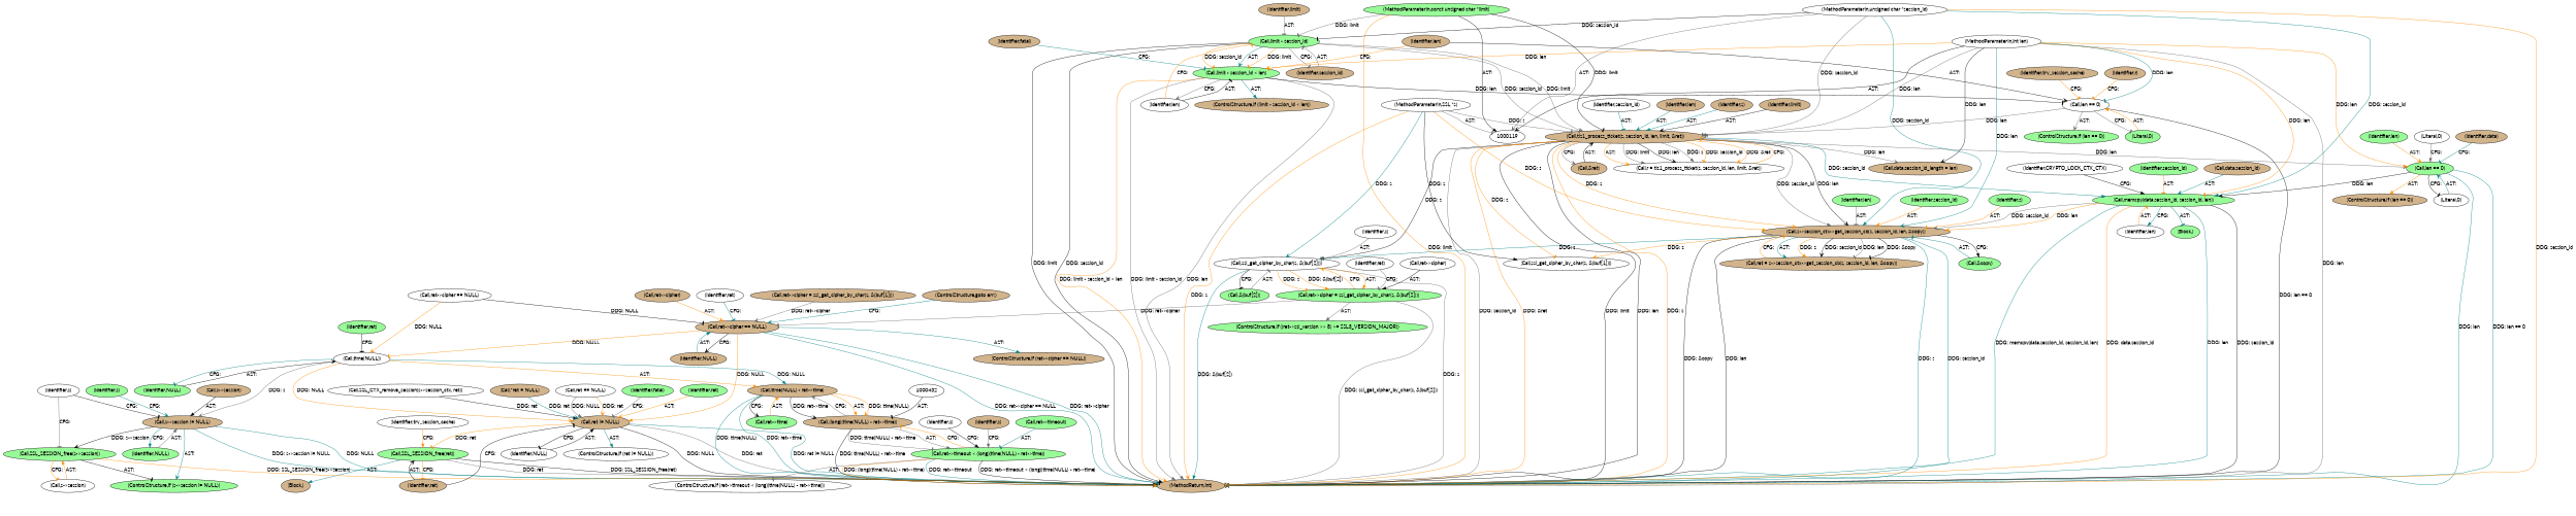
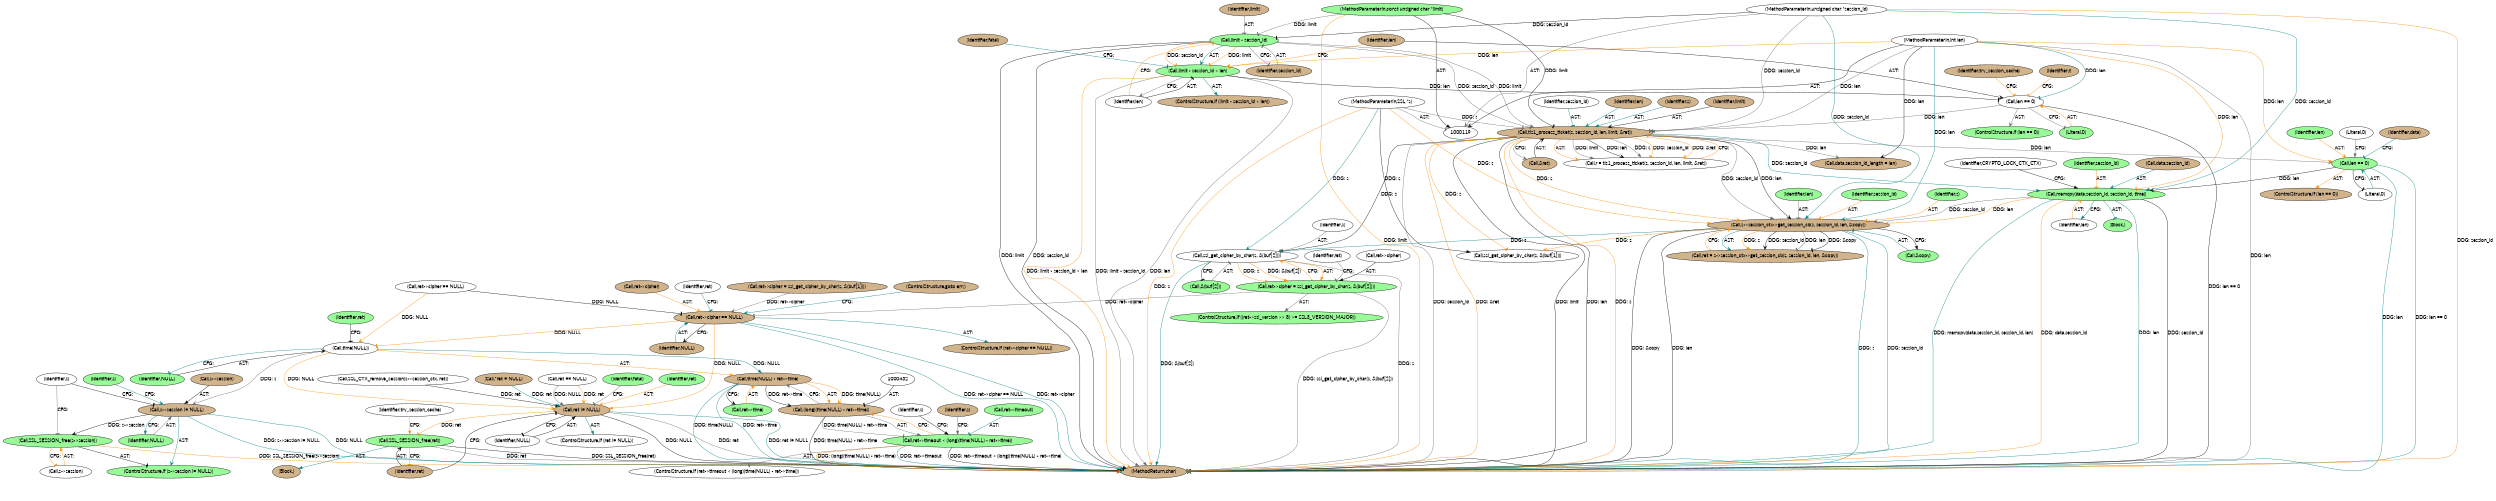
  digraph {
    fontname=Lato
    node [fillcolor=tan fontname=Lato style=filled]
    edge [arrowhead=tee color=darkorange fontname=Lato]
    n1 [fillcolor=white label="(Call,ssl_get_cipher_by_char(s, &(buf[2])))"]
    n2 [fillcolor=palegreen label="(Call,ret->cipher = ssl_get_cipher_by_char(s, &(buf[2])))"]
-   n3 [label="(MethodReturn,int)"]
+   n3 [label="(MethodReturn,char)"]
    n4 [fillcolor=palegreen label="(Call,&(buf[2]))"]
    n5 [label="(Call,ret->cipher == NULL)"]
    n6 [fillcolor=palegreen label="(ControlStructure,if ((ret->ssl_version >> 8) >= SSL3_VERSION_MAJOR))"]
    n7 [label="(Call,tls1_process_ticket(s, session_id, len, limit, &ret))"]
    n8 [label="(Call,s->session_ctx->get_session_cb(s, session_id, len, &copy))"]
-   n9 [fillcolor=palegreen label="(Call,memcpy(data.session_id, session_id, len))"]
+   n9 [fillcolor=palegreen label="(Call,memcpy(data.session_id, session_id, time))"]
    n10 [fillcolor=palegreen label="(Call,len == 0)"]
    n11 [fillcolor=white label="(Call,ssl_get_cipher_by_char(s, &(buf[1])))"]
    n12 [label="(Call,&ret)"]
    n13 [label="(Call,data.session_id_length = len)"]
    n14 [fillcolor=white label="(Call,r = tls1_process_ticket(s, session_id, len, limit, &ret))"]
    n15 [label="(Call,ret = s->session_ctx->get_session_cb(s, session_id, len, &copy))"]
    n16 [fillcolor=palegreen label="(Call,&copy)"]
    n17 [fillcolor=white label="(Identifier,len)"]
    n18 [fillcolor=palegreen label="(Block,)"]
    n19 [label="(ControlStructure,if (len == 0))"]
    n20 [fillcolor=white label="(Literal,0)"]
    n21 [fillcolor=white label="(MethodParameterIn,SSL *s)"]
    1000119 [fillcolor=white]
    n23 [fillcolor=palegreen label="(Call,limit - session_id)"]
    n24 [fillcolor=palegreen label="(Call,limit - session_id < len)"]
    n25 [label="(Identifier,session_id)"]
    n26 [fillcolor=white label="(Call,len == 0)"]
    n27 [fillcolor=white label="(Identifier,len)"]
    n28 [label="(ControlStructure,if (limit - session_id < len))"]
    n29 [fillcolor=palegreen label="(MethodParameterIn,const unsigned char *limit)"]
    n30 [fillcolor=white label="(MethodParameterIn,unsigned char *session_id)"]
    n31 [fillcolor=palegreen label="(ControlStructure,if (len == 0))"]
    n32 [fillcolor=palegreen label="(Literal,0)"]
    n33 [fillcolor=white label="(MethodParameterIn,int len)"]
    n34 [fillcolor=white label="(Call,time(NULL))"]
    n35 [label="(Call,ret != NULL)"]
    n36 [label="(Identifier,NULL)"]
    n37 [label="(ControlStructure,if (ret->cipher == NULL))"]
    n38 [label="(Call,time(NULL) - ret->time)"]
    n39 [label="(Call,s->session != NULL)"]
    n40 [fillcolor=palegreen label="(Identifier,NULL)"]
    n41 [fillcolor=palegreen label="(Call,SSL_SESSION_free(ret))"]
    n42 [fillcolor=white label="(ControlStructure,if (ret != NULL))"]
    n43 [fillcolor=white label="(Identifier,NULL)"]
    n44 [label="(Call,(long)(time(NULL) - ret->time))"]
    n45 [fillcolor=palegreen label="(Call,ret->time)"]
    n46 [fillcolor=palegreen label="(Call,SSL_SESSION_free(s->session))"]
    n47 [fillcolor=palegreen label="(Identifier,NULL)"]
    n48 [fillcolor=palegreen label="(ControlStructure,if (s->session != NULL))"]
    n49 [fillcolor=palegreen label="(Call,ret->timeout < (long)(time(NULL) - ret->time))"]
    n50 [fillcolor=white label="(ControlStructure,if (ret->timeout < (long)(time(NULL) - ret->time)))"]
    n51 [fillcolor=white label="(Call,s->session)"]
    n52 [label="(Identifier,ret)"]
    n53 [label="(Block,)"]
    n54 [fillcolor=palegreen label="(Identifier,fatal)"]
    n55 [fillcolor=white label="(Identifier,s)"]
    n56 [fillcolor=palegreen label="(Identifier,ret)"]
    n57 [label="(Call,data.session_id)"]
    n58 [label="(Identifier,len)"]
    n59 [fillcolor=white label="(Identifier,s)"]
    n60 [label="(Identifier,limit)"]
    n61 [label="(Identifier,data)"]
    n62 [fillcolor=white label="(Call,ret->cipher == NULL)"]
    n63 [label="(Identifier,limit)"]
    n64 [fillcolor=white label="(Identifier,CRYPTO_LOCK_CTX_CTX)"]
    n65 [fillcolor=palegreen label="(Identifier,session_id)"]
    n66 [fillcolor=palegreen label="(Identifier,len)"]
    n67 [fillcolor=white label="(Identifier,ret)"]
    n68 [fillcolor=white label="(Identifier,try_session_cache)"]
    n69 [fillcolor=palegreen label="(Identifier,s)"]
    n70 [fillcolor=white label="(Identifier,session_id)"]
    n71 [fillcolor=palegreen label="(Identifier,ret)"]
    n72 [fillcolor=white label="(Identifier,ret)"]
    n73 [fillcolor=palegreen label="(Call,ret->timeout)"]
    n74 [label="(Identifier,len)"]
    n75 [label="(Identifier,s)"]
    n76 [fillcolor=white label="(Call,ret->cipher)"]
    n77 [fillcolor=palegreen label="(Identifier,s)"]
    n78 [fillcolor=white label="(Call,SSL_CTX_remove_session(s->session_ctx, ret))"]
    n79 [label="(Identifier,fatal)"]
    n80 [label="(Call,ret->cipher = ssl_get_cipher_by_char(s, &(buf[1])))"]
    n81 [fillcolor=white label="(Identifier,s)"]
    n82 [fillcolor=palegreen label="(Identifier,session_id)"]
    n83 [label="(Identifier,r)"]
    n84 [label="(Call,*ret = NULL)"]
    n85 [fillcolor=white label="(Call,ret == NULL)"]
    n86 [fillcolor=white label="(Literal,0)"]
    n87 [label="(Call,s->session)"]
    n88 [label="(Identifier,try_session_cache)"]
    n89 [label="(ControlStructure,goto err;)"]
    n90 [fillcolor=palegreen label="(Identifier,len)"]
    n91 [label="(Identifier,s)"]
    n92 [label="(Call,ret->cipher)"]
    1000432 [fillcolor=white]
    n1 -> n2 [arrowhead=normal label="AST: "]
    n1 -> n2 [label="DDG: s"]
    n1 -> n2 [arrowhead=normal label="DDG: &(buf[2])"]
    n1 -> n3 [arrowhead=normal color=teal label="DDG: &(buf[2])"]
    n1 -> n3 [color=gray40 label="DDG: s"]
    n1 -> n4 [color=black label="CFG: "]
    n2 -> n1 [arrowhead=vee label="CFG: "]
    n2 -> n3 [color=gray40 label="DDG: ssl_get_cipher_by_char(s, &(buf[2]))"]
    n2 -> n5 [color=gray40 label="DDG: ret->cipher"]
    n2 -> n6 [arrowhead=normal color=gray40 label="AST: "]
    n4 -> n1 [color=gray40 label="AST: "]
    n5 -> n3 [color=teal label="DDG: ret->cipher == NULL"]
    n5 -> n3 [arrowhead=vee color=teal label="DDG: ret->cipher"]
    n5 -> n34 [label="DDG: NULL"]
    n5 -> n35 [arrowhead=normal label="DDG: NULL"]
    n5 -> n36 [arrowhead=vee color=black label="CFG: "]
    n5 -> n37 [arrowhead=normal color=teal label="AST: "]
    n7 -> n1 [arrowhead=normal color=black label="DDG: s"]
    n7 -> n3 [arrowhead=normal label="DDG: s"]
    n7 -> n3 [arrowhead=normal color=gray40 label="DDG: session_id"]
    n7 -> n3 [label="DDG: &ret"]
    n7 -> n3 [color=black label="DDG: limit"]
    n7 -> n3 [arrowhead=vee color=black label="DDG: len"]
    n7 -> n8 [arrowhead=vee label="DDG: s"]
    n7 -> n8 [arrowhead=normal color=gray40 label="DDG: session_id"]
    n7 -> n8 [arrowhead=vee color=black label="DDG: len"]
    n7 -> n9 [arrowhead=normal color=teal label="DDG: session_id"]
    n7 -> n10 [arrowhead=vee color=gray40 label="DDG: len"]
    n7 -> n11 [label="DDG: s"]
    n7 -> n12 [arrowhead=vee color=gray40 label="CFG: "]
    n7 -> n13 [arrowhead=vee color=gray40 label="DDG: len"]
    n7 -> n14 [arrowhead=vee label="AST: "]
    n7 -> n14 [arrowhead=normal color=gray40 label="DDG: limit"]
    n7 -> n14 [arrowhead=vee color=black label="DDG: len"]
    n7 -> n14 [arrowhead=normal color=gray40 label="DDG: s"]
    n7 -> n14 [label="DDG: session_id"]
    n7 -> n14 [arrowhead=vee label="DDG: &ret"]
    n8 -> n1 [color=teal label="DDG: s"]
    n8 -> n3 [arrowhead=vee color=teal label="DDG: s"]
    n8 -> n3 [arrowhead=vee color=teal label="DDG: session_id"]
    n8 -> n3 [arrowhead=vee color=black label="DDG: &copy"]
    n8 -> n3 [arrowhead=vee color=black label="DDG: len"]
    n8 -> n11 [arrowhead=vee label="DDG: s"]
    n8 -> n15 [arrowhead=vee color=teal label="AST: "]
    n8 -> n15 [arrowhead=normal label="DDG: s"]
    n8 -> n15 [arrowhead=vee color=black label="DDG: session_id"]
    n8 -> n15 [color=gray40 label="DDG: len"]
    n8 -> n15 [color=black label="DDG: &copy"]
    n8 -> n16 [arrowhead=normal color=black label="CFG: "]
    n9 -> n3 [arrowhead=vee color=black label="DDG: session_id"]
    n9 -> n3 [arrowhead=normal color=teal label="DDG: memcpy(data.session_id, session_id, len)"]
    n9 -> n3 [arrowhead=normal label="DDG: data.session_id"]
    n9 -> n3 [color=teal label="DDG: len"]
    n9 -> n8 [arrowhead=vee color=gray40 label="DDG: session_id"]
    n9 -> n8 [arrowhead=vee label="DDG: len"]
    n9 -> n17 [arrowhead=normal color=teal label="CFG: "]
    n9 -> n18 [color=teal label="AST: "]
    n10 -> n3 [arrowhead=vee color=teal label="DDG: len == 0"]
    n10 -> n3 [color=teal label="DDG: len"]
    n10 -> n9 [arrowhead=vee color=black label="DDG: len"]
    n10 -> n19 [arrowhead=normal label="AST: "]
    n10 -> n20 [color=black label="CFG: "]
    n12 -> n7 [arrowhead=vee color=black label="AST: "]
    n14 -> n7 [label="CFG: "]
    n15 -> n8 [label="CFG: "]
    n16 -> n8 [color=teal label="AST: "]
    n17 -> n9 [label="AST: "]
    n20 -> n10 [arrowhead=vee color=teal label="AST: "]
    n21 -> n1 [arrowhead=vee color=teal label="DDG: s"]
    n21 -> n3 [arrowhead=vee label="DDG: s"]
    n21 -> n7 [color=gray40 label="DDG: s"]
    n21 -> n8 [arrowhead=normal label="DDG: s"]
    n21 -> n11 [arrowhead=normal color=black label="DDG: s"]
    n21 -> 1000119 [color=gray40 label="AST: "]
    n23 -> n3 [arrowhead=vee color=black label="DDG: session_id"]
    n23 -> n3 [color=black label="DDG: limit"]
    n23 -> n7 [color=gray40 label="DDG: session_id"]
    n23 -> n7 [arrowhead=vee color=gray40 label="DDG: limit"]
    n23 -> n24 [arrowhead=vee color=teal label="AST: "]
    n23 -> n24 [label="DDG: limit"]
    n23 -> n24 [label="DDG: session_id"]
    n23 -> n25 [color=gray40 label="CFG: "]
    n24 -> n3 [arrowhead=vee label="DDG: limit - session_id < len"]
    n24 -> n3 [arrowhead=normal color=gray40 label="DDG: limit - session_id"]
    n24 -> n3 [arrowhead=normal color=gray40 label="DDG: len"]
    n24 -> n26 [color=black label="DDG: len"]
    n24 -> n27 [arrowhead=vee color=gray40 label="CFG: "]
    n24 -> n28 [arrowhead=normal color=teal label="AST: "]
    n25 -> n23 [color=gray40 label="AST: "]
    n26 -> n3 [color=black label="DDG: len == 0"]
    n26 -> n7 [arrowhead=normal color=gray40 label="DDG: len"]
    n26 -> n31 [arrowhead=vee color=gray40 label="AST: "]
    n26 -> n32 [color=gray40 label="CFG: "]
    n27 -> n23 [label="CFG: "]
    n27 -> n24 [color=black label="AST: "]
    n29 -> n3 [arrowhead=vee label="DDG: limit"]
    n29 -> n7 [color=black label="DDG: limit"]
    n29 -> 1000119 [arrowhead=normal color=black label="AST: "]
    n29 -> n23 [color=gray40 label="DDG: limit"]
    n30 -> n3 [label="DDG: session_id"]
    n30 -> n7 [arrowhead=normal color=gray40 label="DDG: session_id"]
    n30 -> n8 [arrowhead=normal color=teal label="DDG: session_id"]
    n30 -> n9 [arrowhead=normal color=teal label="DDG: session_id"]
    n30 -> 1000119 [arrowhead=vee color=gray40 label="AST: "]
    n30 -> n23 [color=black label="DDG: session_id"]
    n32 -> n26 [arrowhead=normal label="AST: "]
    n33 -> n3 [arrowhead=normal color=gray40 label="DDG: len"]
    n33 -> n7 [color=gray40 label="DDG: len"]
    n33 -> n8 [arrowhead=vee color=teal label="DDG: len"]
    n33 -> n9 [label="DDG: len"]
    n33 -> n10 [arrowhead=normal label="DDG: len"]
    n33 -> n13 [arrowhead=vee color=black label="DDG: len"]
    n33 -> 1000119 [arrowhead=vee color=black label="AST: "]
    n33 -> n24 [arrowhead=vee label="DDG: len"]
    n33 -> n26 [color=teal label="DDG: len"]
    n34 -> n35 [arrowhead=vee label="DDG: NULL"]
    n34 -> n38 [arrowhead=normal label="AST: "]
    n34 -> n38 [arrowhead=normal color=teal label="DDG: NULL"]
    n34 -> n39 [arrowhead=vee color=gray40 label="DDG: s"]
    n34 -> n40 [color=teal label="CFG: "]
    n35 -> n3 [arrowhead=vee color=gray40 label="DDG: ret"]
    n35 -> n3 [arrowhead=normal color=teal label="DDG: ret != NULL"]
    n35 -> n3 [arrowhead=normal color=black label="DDG: NULL"]
    n35 -> n41 [label="DDG: ret"]
    n35 -> n42 [arrowhead=normal color=teal label="AST: "]
    n35 -> n43 [color=black label="CFG: "]
    n36 -> n5 [arrowhead=normal color=teal label="AST: "]
    n38 -> n3 [arrowhead=normal color=teal label="DDG: ret->time"]
    n38 -> n3 [color=teal label="DDG: time(NULL)"]
    n38 -> n44 [arrowhead=normal label="AST: "]
    n38 -> n44 [arrowhead=vee label="DDG: time(NULL)"]
    n38 -> n44 [arrowhead=vee color=black label="DDG: ret->time"]
    n38 -> n45 [arrowhead=vee color=black label="CFG: "]
    n39 -> n3 [arrowhead=vee color=teal label="DDG: NULL"]
    n39 -> n3 [color=teal label="DDG: s->session != NULL"]
    n39 -> n46 [arrowhead=vee color=black label="DDG: s->session"]
    n39 -> n47 [arrowhead=normal color=teal label="CFG: "]
    n39 -> n48 [arrowhead=vee color=teal label="AST: "]
    n40 -> n34 [arrowhead=vee color=black label="AST: "]
    n41 -> n3 [arrowhead=vee color=gray40 label="DDG: ret"]
    n41 -> n3 [arrowhead=normal color=black label="DDG: SSL_SESSION_free(ret)"]
    n41 -> n52 [label="CFG: "]
    n41 -> n53 [arrowhead=normal color=teal label="AST: "]
    n43 -> n35 [arrowhead=normal color=black label="AST: "]
    n44 -> n3 [arrowhead=vee color=black label="DDG: time(NULL) - ret->time"]
    n44 -> n38 [arrowhead=vee color=gray40 label="CFG: "]
    n44 -> n49 [arrowhead=normal color=gray40 label="AST: "]
    n44 -> n49 [color=gray40 label="DDG: time(NULL) - ret->time"]
    n45 -> n38 [arrowhead=normal label="AST: "]
    n46 -> n3 [arrowhead=vee label="DDG: SSL_SESSION_free(s->session)"]
    n46 -> n48 [color=black label="AST: "]
    n46 -> n51 [label="CFG: "]
    n47 -> n39 [arrowhead=normal color=gray40 label="AST: "]
    n49 -> n3 [arrowhead=normal color=teal label="DDG: ret->timeout"]
    n49 -> n3 [arrowhead=normal color=black label="DDG: ret->timeout < (long)(time(NULL) - ret->time)"]
    n49 -> n3 [arrowhead=vee label="DDG: (long)(time(NULL) - ret->time)"]
    n49 -> n44 [label="CFG: "]
    n49 -> n50 [color=gray40 label="AST: "]
    n51 -> n46 [arrowhead=normal label="AST: "]
    n52 -> n35 [color=black label="CFG: "]
    n52 -> n41 [arrowhead=vee color=black label="AST: "]
    n54 -> n35 [color=gray40 label="CFG: "]
    n55 -> n1 [arrowhead=vee color=gray40 label="AST: "]
    n56 -> n34 [color=black label="CFG: "]
    n57 -> n9 [arrowhead=vee color=teal label="AST: "]
    n58 -> n24 [label="CFG: "]
    n58 -> n26 [arrowhead=vee color=black label="AST: "]
    n59 -> n39 [color=black label="CFG: "]
    n59 -> n46 [color=gray40 label="CFG: "]
    n60 -> n7 [arrowhead=vee color=black label="AST: "]
    n61 -> n10 [color=teal label="CFG: "]
    n62 -> n5 [color=black label="DDG: NULL"]
    n62 -> n34 [arrowhead=vee label="DDG: NULL"]
    n63 -> n23 [color=gray40 label="AST: "]
    n64 -> n9 [arrowhead=normal color=black label="CFG: "]
    n65 -> n9 [label="AST: "]
    n66 -> n10 [arrowhead=vee label="AST: "]
    n67 -> n2 [color=gray40 label="CFG: "]
    n68 -> n41 [arrowhead=normal label="CFG: "]
    n69 -> n8 [label="AST: "]
    n70 -> n7 [color=teal label="AST: "]
    n71 -> n35 [arrowhead=vee label="AST: "]
    n72 -> n5 [color=teal label="CFG: "]
    n73 -> n49 [color=teal label="AST: "]
    n74 -> n7 [arrowhead=vee color=teal label="AST: "]
    n75 -> n7 [arrowhead=normal color=teal label="AST: "]
    n76 -> n2 [arrowhead=normal color=black label="AST: "]
    n77 -> n39 [arrowhead=vee color=teal label="CFG: "]
    n78 -> n35 [arrowhead=normal color=black label="DDG: ret"]
    n79 -> n24 [color=teal label="CFG: "]
    n80 -> n5 [arrowhead=vee color=gray40 label="DDG: ret->cipher"]
    n81 -> n49 [arrowhead=normal color=black label="CFG: "]
    n82 -> n8 [arrowhead=vee label="AST: "]
    n83 -> n26 [label="CFG: "]
    n84 -> n35 [arrowhead=vee color=teal label="DDG: ret"]
    n85 -> n35 [arrowhead=vee label="DDG: ret"]
    n85 -> n35 [arrowhead=normal color=gray40 label="DDG: NULL"]
    n86 -> n10 [arrowhead=normal color=gray40 label="CFG: "]
    n87 -> n39 [arrowhead=normal color=black label="AST: "]
    n88 -> n26 [label="CFG: "]
    n89 -> n5 [arrowhead=vee color=teal label="CFG: "]
    n90 -> n8 [color=gray40 label="AST: "]
    n91 -> n49 [arrowhead=normal color=gray40 label="CFG: "]
    n92 -> n5 [arrowhead=vee label="AST: "]
    1000432 -> n44 [color=black label="AST: "]
  }
